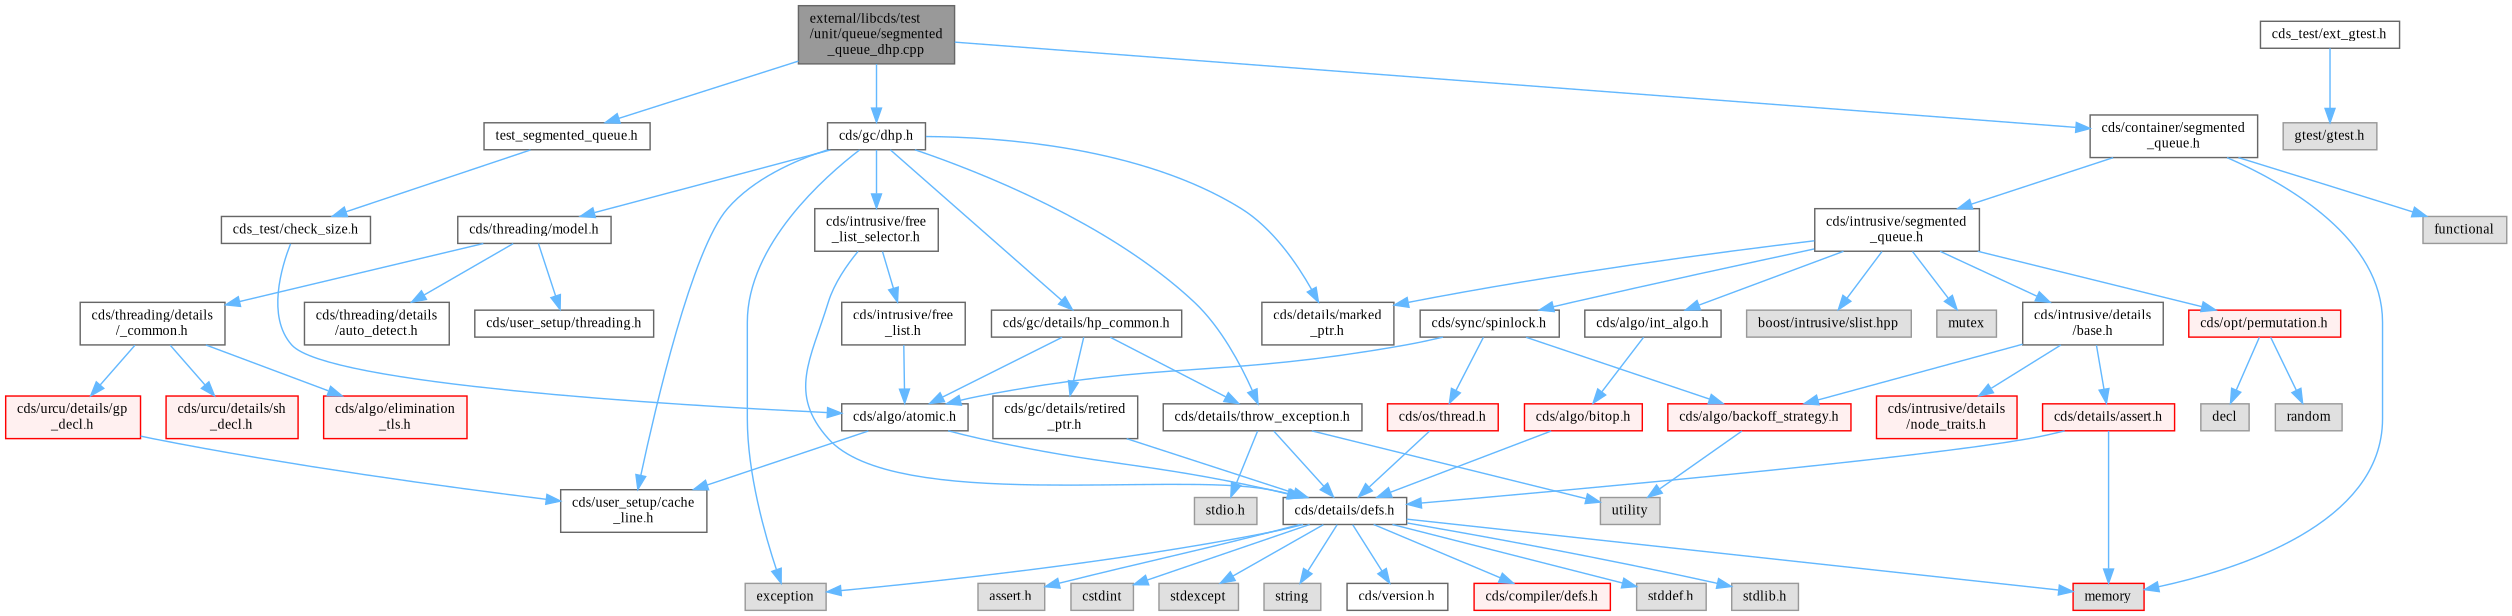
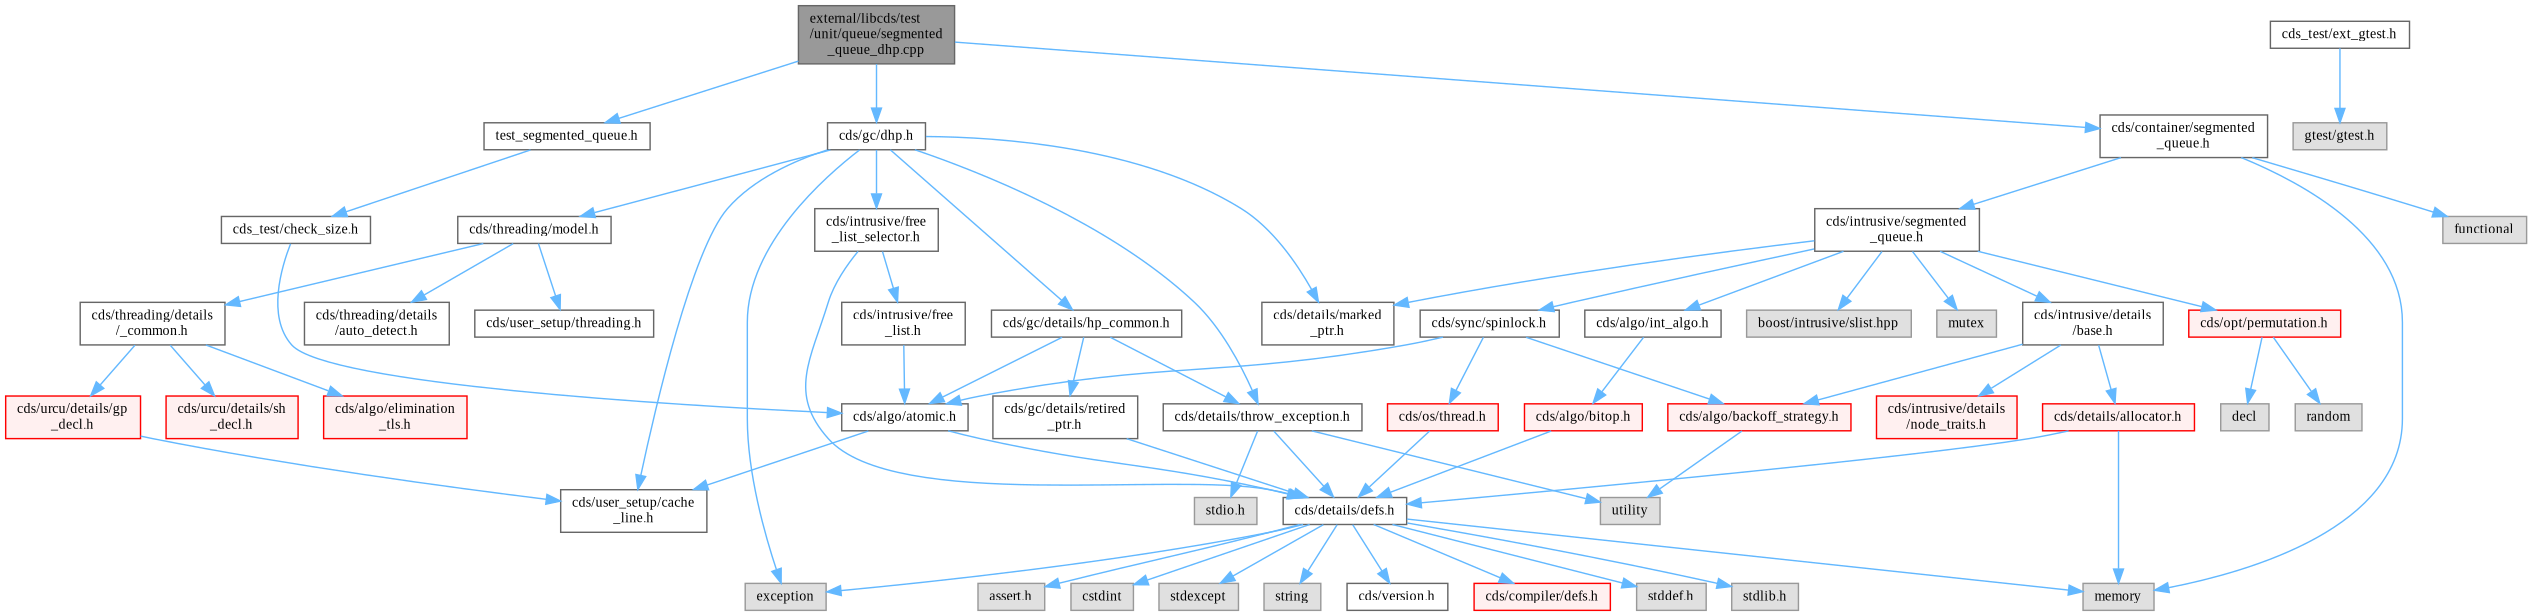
  digraph {
    fontname="Liberation Serif"
    node [color=grey40 fillcolor=white fontname="Liberation Serif" fontsize=10 shape=box style=filled]
    edge [color=steelblue1 fontname="Liberation Serif" fontsize=10 labelfontname=Helvetica labelfontsize=10 style=solid]
    n1 [color=gray40 fillcolor=grey60 fontcolor=black height=0.2 label="external/libcds/test\l/unit/queue/segmented\l_queue_dhp.cpp" width=0.4]
    n2 [height=0.2 label="test_segmented_queue.h" width=0.4]
    n3 [height=0.2 label="cds/gc/dhp.h" width=0.4]
    n4 [height=0.2 label="cds/container/segmented\l_queue.h" width=0.4]
    n5 [height=0.2 label="cds_test/check_size.h" width=0.4]
    n6 [height=0.2 label="cds/user_setup/cache\l_line.h" width=0.4]
    n7 [color=grey60 fillcolor="#E0E0E0" height=0.2 label=exception width=0.4]
    n8 [height=0.2 label="cds/gc/details/hp_common.h" width=0.4]
    n9 [height=0.2 label="cds/details/throw_exception.h" width=0.4]
    n10 [height=0.2 label="cds/threading/model.h" width=0.4]
    n11 [height=0.2 label="cds/intrusive/free\l_list_selector.h" width=0.4]
    n12 [height=0.2 label="cds/details/marked\l_ptr.h" width=0.4]
-   n13 [color=red fillcolor="#E0E0E0" height=0.2 label=memory width=0.4]
+   n13 [color=grey60 fillcolor="#E0E0E0" height=0.2 label=memory width=0.4]
    n14 [color=grey60 fillcolor="#E0E0E0" height=0.2 label=functional width=0.4]
    n15 [height=0.2 label="cds/intrusive/segmented\l_queue.h" width=0.4]
    n16 [height=0.2 label="cds/algo/atomic.h" width=0.4]
    n17 [height=0.2 label="cds_test/ext_gtest.h" width=0.4]
    n18 [color=grey60 fillcolor="#E0E0E0" height=0.2 label="gtest/gtest.h" width=0.4]
    n19 [height=0.2 label="cds/details/defs.h" width=0.4]
    n20 [color=grey60 fillcolor="#E0E0E0" height=0.2 label="stddef.h" width=0.4]
    n21 [color=grey60 fillcolor="#E0E0E0" height=0.2 label="stdlib.h" width=0.4]
    n22 [color=grey60 fillcolor="#E0E0E0" height=0.2 label="assert.h" width=0.4]
    n23 [color=grey60 fillcolor="#E0E0E0" height=0.2 label=cstdint width=0.4]
    n24 [color=grey60 fillcolor="#E0E0E0" height=0.2 label=stdexcept width=0.4]
    n25 [color=grey60 fillcolor="#E0E0E0" height=0.2 label=string width=0.4]
    n26 [height=0.2 label="cds/version.h" width=0.4]
    n27 [color=red fillcolor="#FFF0F0" height=0.2 label="cds/compiler/defs.h" width=0.4]
    n28 [height=0.2 label="cds/gc/details/retired\l_ptr.h" width=0.4]
    n29 [color=grey60 fillcolor="#E0E0E0" height=0.2 label="stdio.h" width=0.4]
    n30 [color=grey60 fillcolor="#E0E0E0" height=0.2 label=utility width=0.4]
    n31 [height=0.2 label="cds/threading/details\l/_common.h" width=0.4]
    n32 [height=0.2 label="cds/user_setup/threading.h" width=0.4]
    n33 [height=0.2 label="cds/threading/details\l/auto_detect.h" width=0.4]
    n34 [height=0.2 label="cds/intrusive/free\l_list.h" width=0.4]
    n35 [color=red fillcolor="#FFF0F0" height=0.2 label="cds/urcu/details/gp\l_decl.h" width=0.4]
    n36 [color=red fillcolor="#FFF0F0" height=0.2 label="cds/urcu/details/sh\l_decl.h" width=0.4]
    n37 [color=red fillcolor="#FFF0F0" height=0.2 label="cds/algo/elimination\l_tls.h" width=0.4]
    n38 [color=grey60 fillcolor="#E0E0E0" height=0.2 label=mutex width=0.4]
    n39 [height=0.2 label="cds/intrusive/details\l/base.h" width=0.4]
    n40 [height=0.2 label="cds/algo/int_algo.h" width=0.4]
    n41 [height=0.2 label="cds/sync/spinlock.h" width=0.4]
    n42 [color=red fillcolor="#FFF0F0" height=0.2 label="cds/opt/permutation.h" width=0.4]
    n43 [color=grey60 fillcolor="#E0E0E0" height=0.2 label="boost/intrusive/slist.hpp" width=0.4]
    n44 [color=red fillcolor="#FFF0F0" height=0.2 label="cds/intrusive/details\l/node_traits.h" width=0.4]
-   n45 [color=red fillcolor="#FFF0F0" height=0.2 label="cds/details/assert.h" width=0.4]
+   n45 [color=red fillcolor="#FFF0F0" height=0.2 label="cds/details/allocator.h" width=0.4]
    n46 [color=red fillcolor="#FFF0F0" height=0.2 label="cds/algo/backoff_strategy.h" width=0.4]
    n47 [color=red fillcolor="#FFF0F0" height=0.2 label="cds/algo/bitop.h" width=0.4]
    n48 [color=red fillcolor="#FFF0F0" height=0.2 label="cds/os/thread.h" width=0.4]
    n49 [color=grey60 fillcolor="#E0E0E0" height=0.2 label=decl width=0.4]
    n50 [color=grey60 fillcolor="#E0E0E0" height=0.2 label=random width=0.4]
    n1 -> n2
    n1 -> n3
    n1 -> n4
    n2 -> n5
    n3 -> n6
    n3 -> n7
    n3 -> n8
    n3 -> n9
    n3 -> n10
    n3 -> n11
    n3 -> n12
    n4 -> n13
    n4 -> n14
    n4 -> n15
    n5 -> n16
    n8 -> n9
    n8 -> n16
    n8 -> n28
    n9 -> n19
    n9 -> n29
    n9 -> n30
    n10 -> n31
    n10 -> n32
    n10 -> n33
    n11 -> n19
    n11 -> n34
    n15 -> n12
    n15 -> n38
    n15 -> n39
    n15 -> n40
    n15 -> n41
    n15 -> n42
    n15 -> n43
    n16 -> n6
    n16 -> n19
    n17 -> n18
    n19 -> n7
    n19 -> n13
    n19 -> n20
    n19 -> n21
    n19 -> n22
    n19 -> n23
    n19 -> n24
    n19 -> n25
    n19 -> n26
    n19 -> n27
    n28 -> n19
    n31 -> n35
    n31 -> n36
    n31 -> n37
    n34 -> n16
    n35 -> n6
    n39 -> n44
    n39 -> n45
    n39 -> n46
    n40 -> n47
    n41 -> n16
    n41 -> n46
    n41 -> n48
    n42 -> n49
    n42 -> n50
    n45 -> n13
    n45 -> n19
    n46 -> n30
    n47 -> n19
    n48 -> n19
  }
